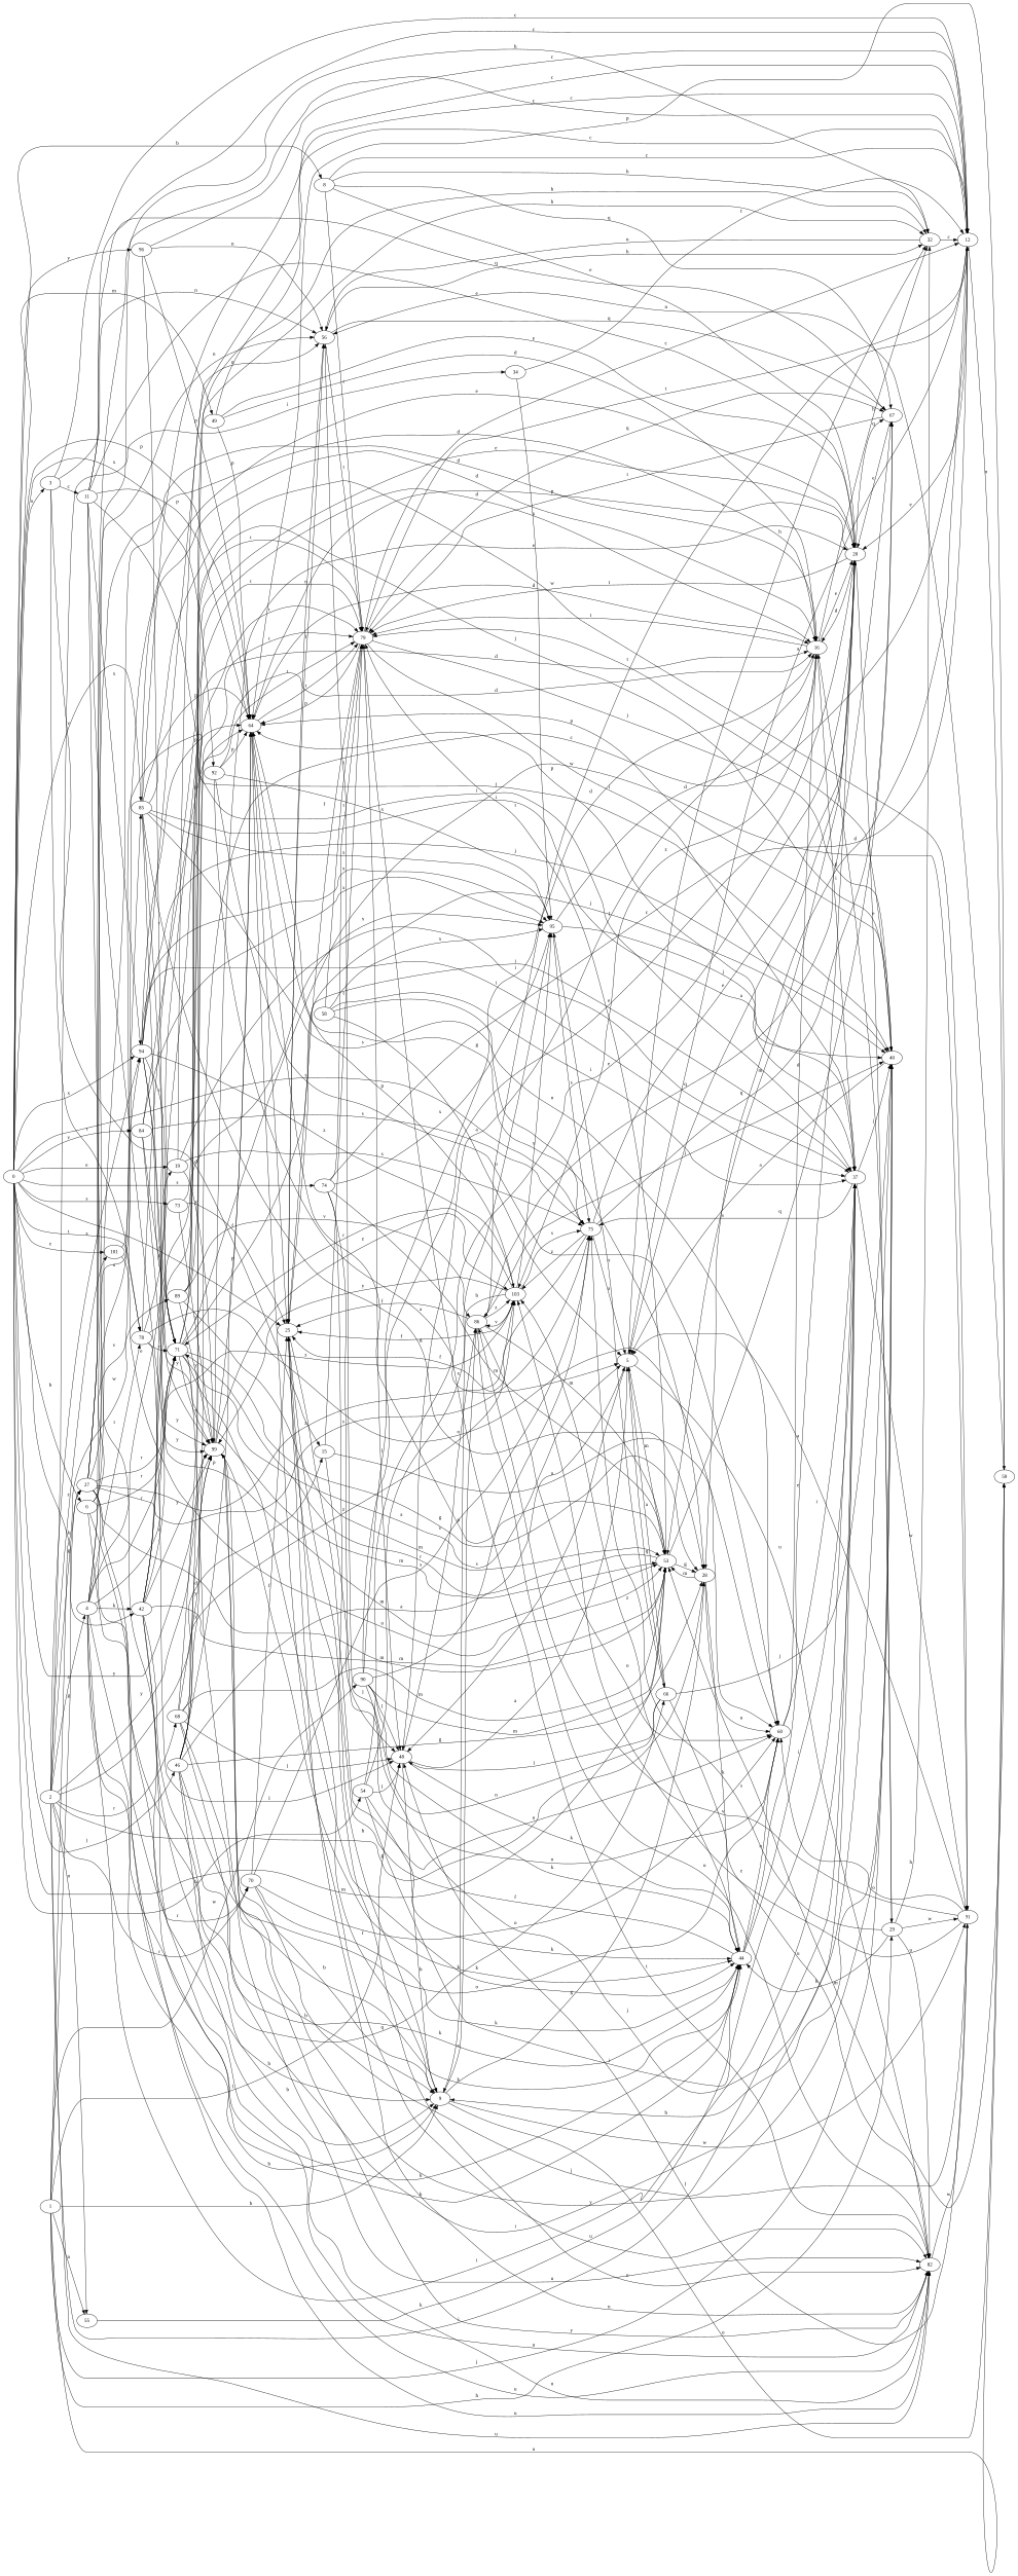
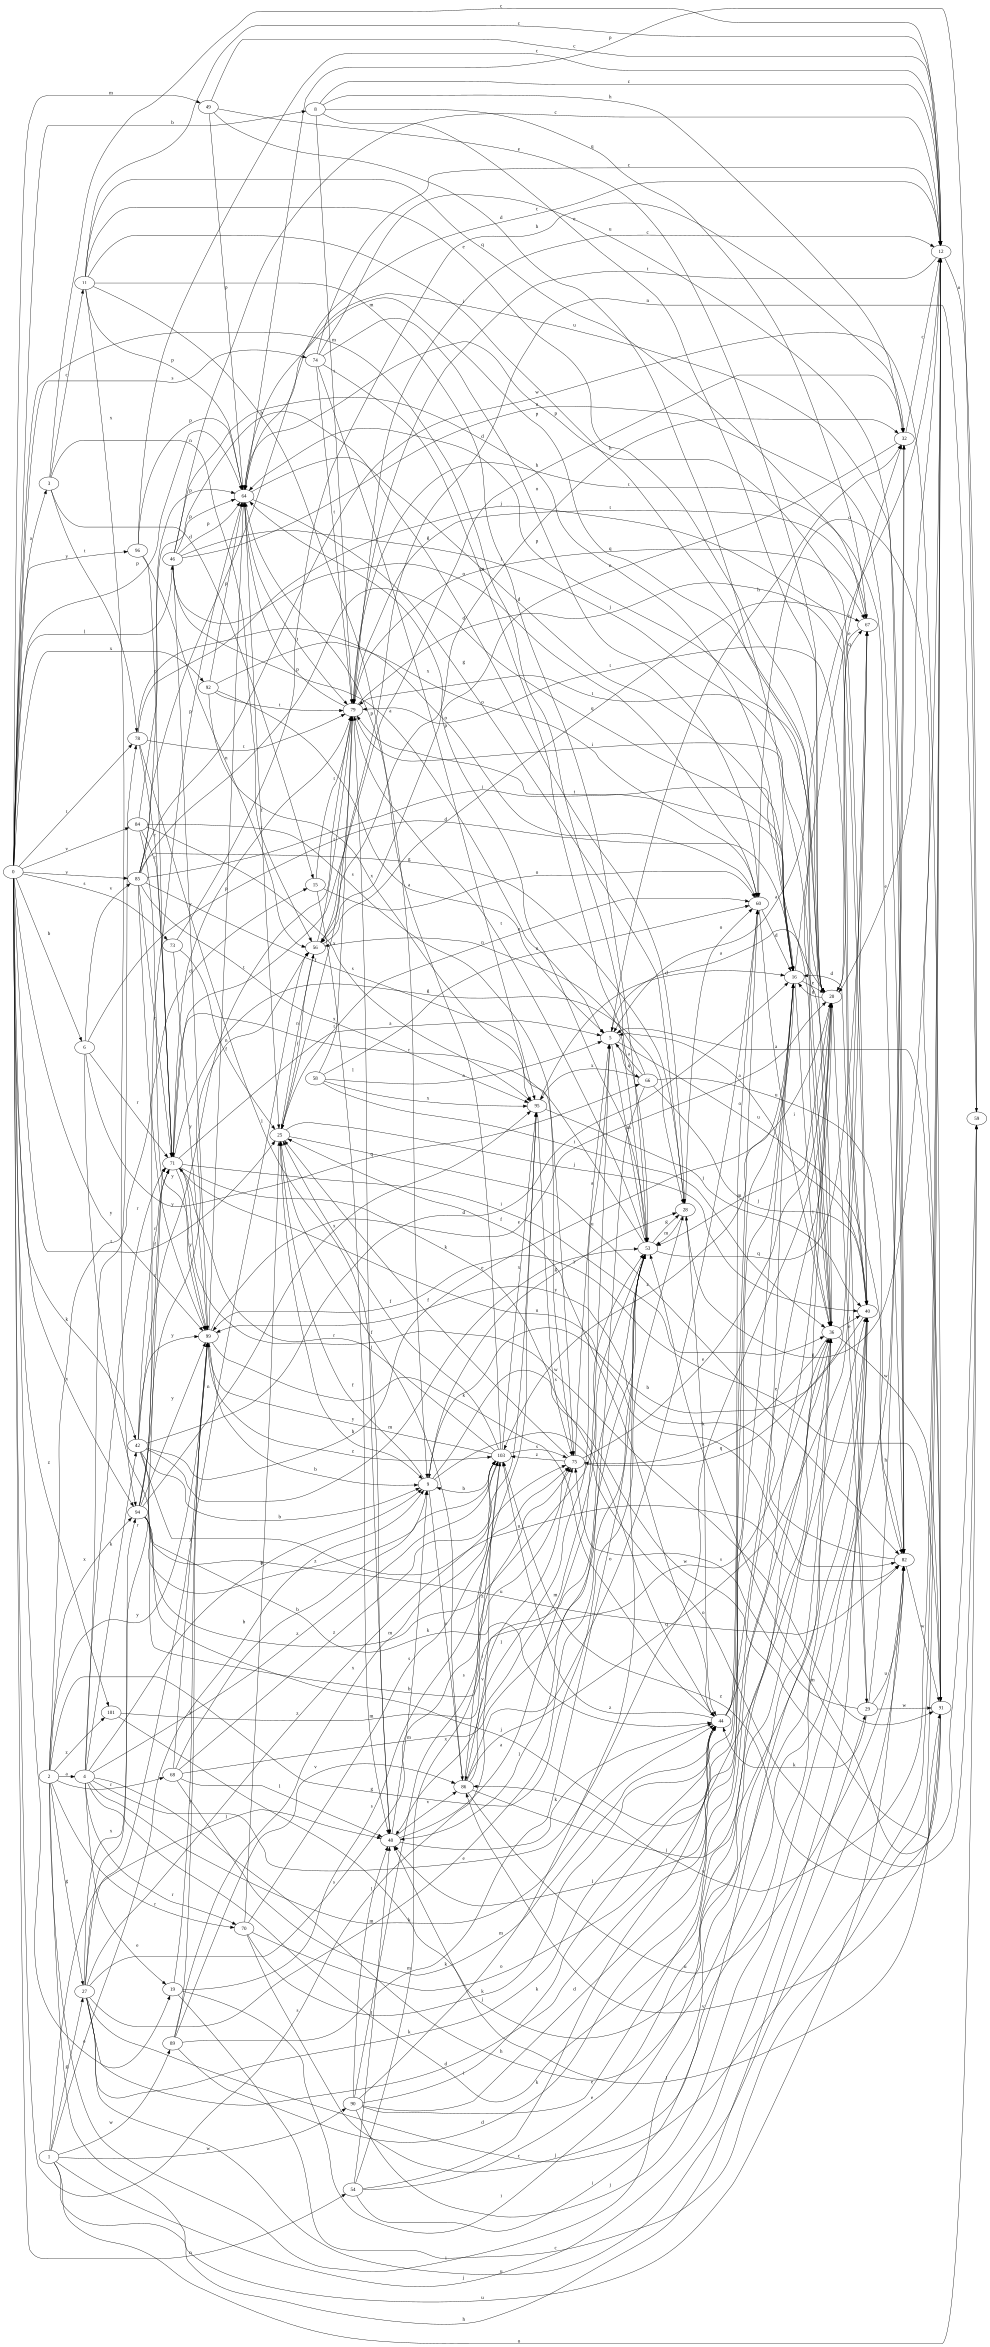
  strict digraph {
    fontname="Liberation Serif"
    rankdir=LR
    node [fontname="Liberation Serif"]
    edge [fontname="Liberation Serif"]
    0
    3
    6
    8
    19
    25
    42
    46
    49
    53
    54
    64
    73
    74
    75
    78
    84
    85
    92
    94
    96
    99
    101
    15
    11
    12
    56
    82
    71
    66
    16
    20
    32
    67
    79
-   36 [label=37]
+   36
    9
    40
    60
    44
    28
    5
    48
    95
    58
    103
    91
    1
    27
    29
-   55
    59
    89
    90
    86
    2
    4
-   34
    68
    70
    0 -> 3 [label=a]
    0 -> 6 [label=b]
    0 -> 8 [label=b]
    0 -> 19 [label=e]
    0 -> 25 [label=f]
    0 -> 42 [label=k]
    0 -> 46 [label=l]
    0 -> 49 [label=m]
    0 -> 53 [label=m]
    0 -> 54 [label=n]
    0 -> 64 [label=p]
    0 -> 73 [label=s]
    0 -> 74 [label=s]
    0 -> 75 [label=s]
    0 -> 78 [label=t]
    0 -> 84 [label=v]
    0 -> 85 [label=v]
    0 -> 92 [label=x]
    0 -> 94 [label=x]
    0 -> 96 [label=y]
    0 -> 99 [label=y]
    0 -> 101 [label=z]
    3 -> 78 [label=t]
    3 -> 15 [label=d]
    3 -> 11 [label=c]
    3 -> 12 [label=c]
    3 -> 56 [label=n]
    6 -> 85 [label=v]
    6 -> 82 [label=u]
    6 -> 71 [label=r]
    6 -> 66 [label=q]
    6 -> 16 [label=d]
    8 -> 12 [label=c]
    8 -> 20 [label=e]
    8 -> 32 [label=h]
    8 -> 67 [label=q]
    8 -> 79 [label=t]
    19 -> 75 [label=s]
    19 -> 99 [label=y]
    19 -> 12 [label=c]
    19 -> 36 [label=i]
    25 -> 56 [label=n]
    25 -> 82 [label=u]
    25 -> 9 [label=b]
    25 -> 40 [label=j]
    25 -> 60 [label=o]
    42 -> 53 [label=m]
    42 -> 99 [label=y]
    42 -> 82 [label=u]
    42 -> 71 [label=r]
    42 -> 16 [label=d]
    42 -> 20 [label=e]
    42 -> 79 [label=t]
    42 -> 9 [label=b]
    42 -> 44 [label=k]
    46 -> 64 [label=p]
    46 -> 99 [label=y]
    46 -> 12 [label=c]
    46 -> 82 [label=u]
    46 -> 16 [label=d]
    46 -> 36 [label=i]
    46 -> 60 [label=o]
    46 -> 28 [label=g]
    46 -> 5 [label=a]
    49 -> 64 [label=p]
    49 -> 12 [label=c]
    49 -> 16 [label=d]
    49 -> 20 [label=e]
    53 -> 64 [label=p]
    53 -> 71 [label=r]
    53 -> 67 [label=q]
    53 -> 79 [label=t]
    53 -> 28 [label=g]
    54 -> 20 [label=e]
    54 -> 36 [label=i]
    54 -> 44 [label=k]
    54 -> 48 [label=l]
    54 -> 95 [label=x]
    64 -> 25 [label=f]
    64 -> 82 [label=u]
    64 -> 16 [label=d]
    64 -> 79 [label=t]
    64 -> 28 [label=g]
    73 -> 25 [label=f]
    73 -> 99 [label=y]
    73 -> 32 [label=h]
    74 -> 53 [label=m]
    74 -> 12 [label=c]
    74 -> 82 [label=u]
    74 -> 79 [label=t]
    74 -> 60 [label=o]
    74 -> 95 [label=x]
    75 -> 25 [label=f]
    75 -> 20 [label=e]
    75 -> 67 [label=q]
    75 -> 5 [label=a]
    75 -> 103 [label=z]
    78 -> 71 [label=r]
    78 -> 79 [label=t]
    78 -> 40 [label=j]
    78 -> 60 [label=o]
    78 -> 48 [label=l]
    84 -> 64 [label=p]
    84 -> 75 [label=s]
    84 -> 99 [label=y]
    84 -> 71 [label=r]
    84 -> 95 [label=x]
    85 -> 64 [label=p]
    85 -> 75 [label=s]
    85 -> 99 [label=y]
    85 -> 12 [label=c]
    85 -> 71 [label=r]
    85 -> 16 [label=d]
    85 -> 36 [label=i]
    85 -> 28 [label=g]
    85 -> 95 [label=x]
    85 -> 91 [label=w]
    92 -> 64 [label=p]
    92 -> 79 [label=t]
    92 -> 60 [label=o]
    92 -> 5 [label=a]
    92 -> 95 [label=x]
    94 -> 53 [label=m]
    94 -> 64 [label=p]
    94 -> 99 [label=y]
    94 -> 56 [label=n]
    94 -> 71 [label=r]
    94 -> 36 [label=i]
    94 -> 40 [label=j]
    94 -> 95 [label=x]
    94 -> 103 [label=z]
    96 -> 64 [label=p]
    96 -> 12 [label=c]
    96 -> 56 [label=n]
    96 -> 71 [label=r]
    99 -> 64 [label=p]
    99 -> 20 [label=e]
    99 -> 9 [label=b]
    99 -> 44 [label=k]
    99 -> 103 [label=z]
-   101 -> 53 [label=o]
+   101 -> 53 [label=m]
    101 -> 40 [label=j]
    15 -> 79 [label=t]
    15 -> 60 [label=o]
    15 -> 48 [label=l]
    11 -> 53 [label=m]
    11 -> 64 [label=p]
    11 -> 94 [label=x]
    11 -> 12 [label=c]
    11 -> 20 [label=e]
    11 -> 67 [label=q]
    11 -> 36 [label=i]
    11 -> 9 [label=b]
    12 -> 20 [label=e]
    12 -> 79 [label=t]
    12 -> 28 [label=g]
    12 -> 5 [label=a]
    12 -> 59 [label=o]
    12 -> 86 [label=v]
    56 -> 25 [label=f]
    56 -> 32 [label=h]
    56 -> 67 [label=q]
    56 -> 79 [label=t]
    82 -> 99 [label=y]
    82 -> 79 [label=t]
    82 -> 91 [label=w]
    71 -> 99 [label=y]
    71 -> 82 [label=u]
    71 -> 32 [label=h]
    71 -> 79 [label=t]
    71 -> 36 [label=i]
    71 -> 44 [label=k]
    71 -> 28 [label=g]
    71 -> 5 [label=a]
    71 -> 91 [label=w]
    66 -> 56 [label=n]
    66 -> 82 [label=u]
    66 -> 40 [label=j]
    66 -> 5 [label=a]
    66 -> 48 [label=l]
    66 -> 95 [label=x]
    16 -> 20 [label=e]
    16 -> 32 [label=h]
    16 -> 79 [label=t]
    16 -> 36 [label=i]
    16 -> 48 [label=l]
    16 -> 103 [label=z]
    20 -> 53 [label=m]
    20 -> 64 [label=p]
    20 -> 16 [label=d]
    20 -> 67 [label=q]
    20 -> 79 [label=t]
    20 -> 5 [label=a]
    20 -> 29 [label=e]
    32 -> 12 [label=c]
    32 -> 56 [label=n]
    67 -> 20 [label=e]
    67 -> 79 [label=t]
    79 -> 25 [label=f]
    79 -> 64 [label=p]
    79 -> 12 [label=c]
    79 -> 67 [label=q]
    79 -> 36 [label=i]
    79 -> 40 [label=j]
    79 -> 48 [label=l]
    36 -> 64 [label=p]
    36 -> 75 [label=s]
    36 -> 40 [label=j]
    36 -> 91 [label=w]
    9 -> 25 [label=f]
    9 -> 28 [label=g]
    9 -> 91 [label=w]
    9 -> 59 [label=o]
    9 -> 86 [label=v]
    40 -> 64 [label=p]
    40 -> 79 [label=t]
    40 -> 9 [label=b]
    40 -> 5 [label=a]
    60 -> 16 [label=d]
    60 -> 36 [label=i]
    44 -> 25 [label=f]
    44 -> 20 [label=e]
    44 -> 36 [label=i]
    44 -> 60 [label=o]
    44 -> 103 [label=z]
    28 -> 53 [label=m]
    28 -> 60 [label=o]
    28 -> 44 [label=k]
    5 -> 53 [label=m]
    5 -> 82 [label=u]
    5 -> 66 [label=q]
    5 -> 32 [label=h]
    5 -> 48 [label=l]
    48 -> 9 [label=b]
    48 -> 44 [label=k]
    48 -> 5 [label=a]
    48 -> 86 [label=v]
    95 -> 75 [label=s]
    95 -> 16 [label=d]
    95 -> 40 [label=j]
    58 -> 79 [label=t]
    58 -> 36 [label=i]
    58 -> 60 [label=o]
    58 -> 5 [label=a]
    58 -> 95 [label=x]
    103 -> 25 [label=f]
    103 -> 64 [label=p]
    103 -> 75 [label=s]
    103 -> 99 [label=y]
    103 -> 71 [label=r]
    103 -> 9 [label=b]
    103 -> 95 [label=x]
    103 -> 86 [label=v]
    91 -> 99 [label=y]
    91 -> 60 [label=o]
    91 -> 5 [label=a]
    91 -> 48 [label=l]
    91 -> 103 [label=z]
    91 -> 86 [label=v]
    1 -> 9 [label=b]
    1 -> 40 [label=j]
    1 -> 48 [label=l]
    1 -> 27 [label=g]
    1 -> 29 [label=h]
-   1 -> 55 [label=n]
    1 -> 59 [label=o]
    1 -> 89 [label=w]
    1 -> 90 [label=w]
    27 -> 53 [label=m]
    27 -> 75 [label=s]
    27 -> 94 [label=x]
    27 -> 12 [label=c]
    27 -> 56 [label=n]
    27 -> 82 [label=u]
    27 -> 71 [label=r]
    27 -> 16 [label=d]
    27 -> 44 [label=k]
    27 -> 103 [label=z]
    29 -> 75 [label=s]
    29 -> 82 [label=u]
    29 -> 16 [label=d]
    29 -> 32 [label=h]
    29 -> 44 [label=k]
    29 -> 91 [label=w]
-   55 -> 44 [label=k]
    59 -> 53 [label=m]
    59 -> 64 [label=p]
    59 -> 56 [label=n]
    89 -> 53 [label=m]
    89 -> 99 [label=y]
    89 -> 16 [label=d]
    89 -> 95 [label=x]
    89 -> 86 [label=v]
    90 -> 53 [label=m]
    90 -> 75 [label=s]
    90 -> 16 [label=d]
    90 -> 20 [label=e]
    90 -> 40 [label=j]
    90 -> 44 [label=k]
    90 -> 48 [label=l]
    86 -> 25 [label=f]
    86 -> 53 [label=m]
    86 -> 82 [label=u]
    86 -> 67 [label=q]
    86 -> 40 [label=j]
    86 -> 60 [label=o]
    86 -> 103 [label=z]
    2 -> 94 [label=x]
    2 -> 99 [label=y]
    2 -> 101 [label=z]
    2 -> 15 [label=d]
    2 -> 82 [label=u]
    2 -> 36 [label=i]
    2 -> 28 [label=g]
    2 -> 27 [label=g]
-   2 -> 55 [label=n]
    2 -> 4 [label=a]
-   2 -> 34 [label=i]
    2 -> 68 [label=r]
    2 -> 70 [label=r]
    4 -> 19 [label=e]
    4 -> 42 [label=k]
    4 -> 78 [label=t]
    4 -> 71 [label=r]
    4 -> 20 [label=e]
    4 -> 32 [label=h]
    4 -> 36 [label=i]
    4 -> 9 [label=b]
    4 -> 44 [label=k]
    4 -> 103 [label=z]
    4 -> 70 [label=r]
-   34 -> 12 [label=c]
-   34 -> 95 [label=x]
    68 -> 53 [label=m]
    68 -> 99 [label=y]
-   68 -> 79 [label=t]
    68 -> 9 [label=b]
    68 -> 44 [label=k]
    68 -> 48 [label=l]
    68 -> 103 [label=z]
    70 -> 25 [label=f]
    70 -> 75 [label=s]
    70 -> 40 [label=j]
    70 -> 60 [label=o]
    70 -> 44 [label=k]
  }
